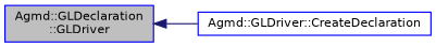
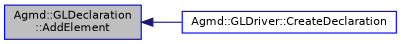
  digraph {
    rankdir=LR
    node [color=blue fontname=Helvetica fontsize=10 shape=record style=filled]
-   n1 [fillcolor=grey75 fontcolor=black height=0.2 label="Agmd::GLDeclaration\l::GLDriver" width=0.4]
+   n1 [fillcolor=grey75 fontcolor=black height=0.2 label="Agmd::GLDeclaration\l::AddElement" width=0.4]
    n2 [fillcolor=white height=0.2 label="Agmd::GLDriver::CreateDeclaration" width=0.4]
    n1 -> n2 [color=midnightblue dir=back fontname=Helvetica fontsize=10 labelfontname=Helvetica labelfontsize=10 style=solid]
  }
